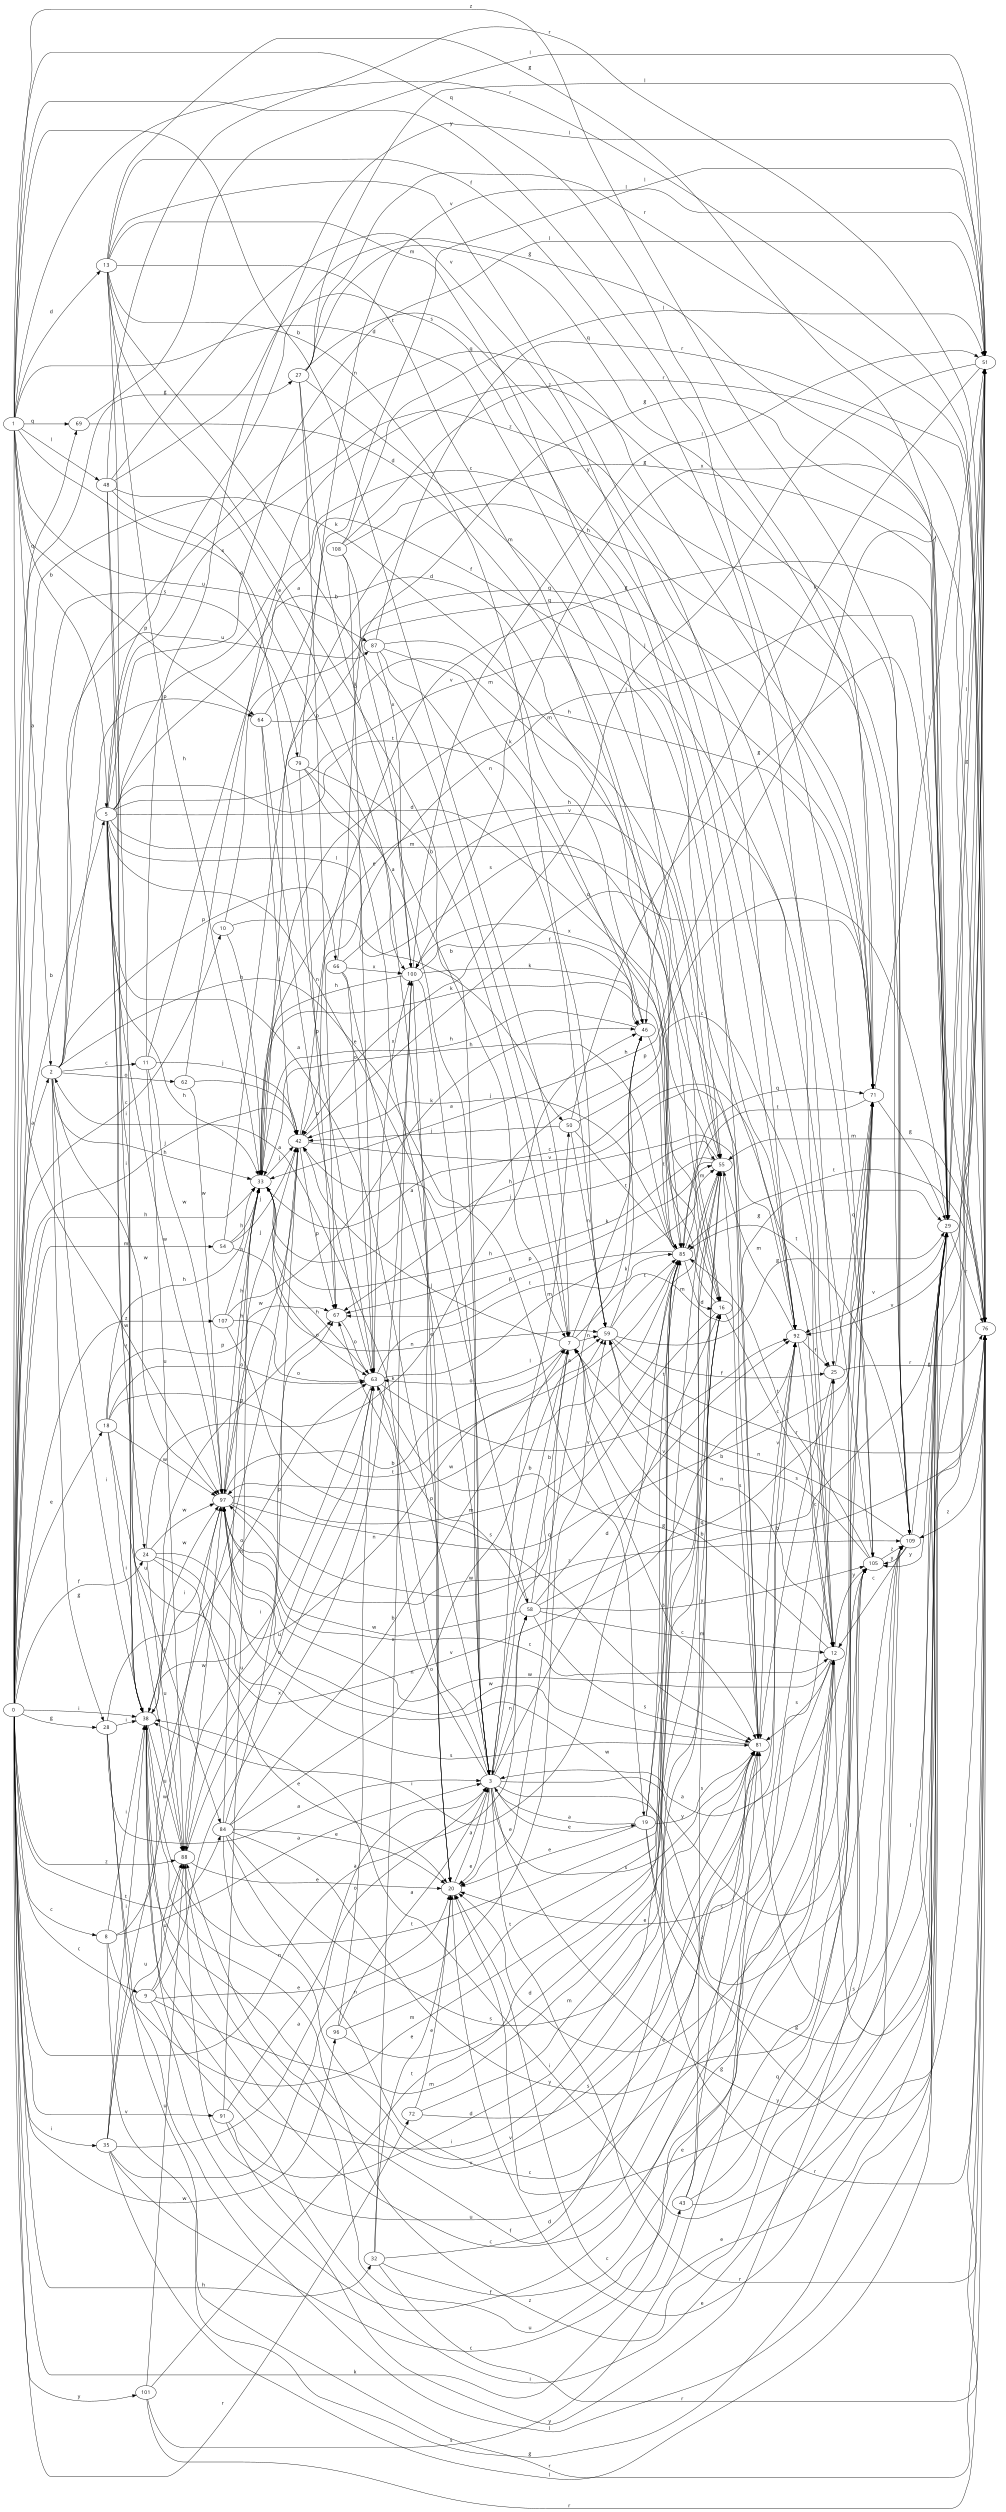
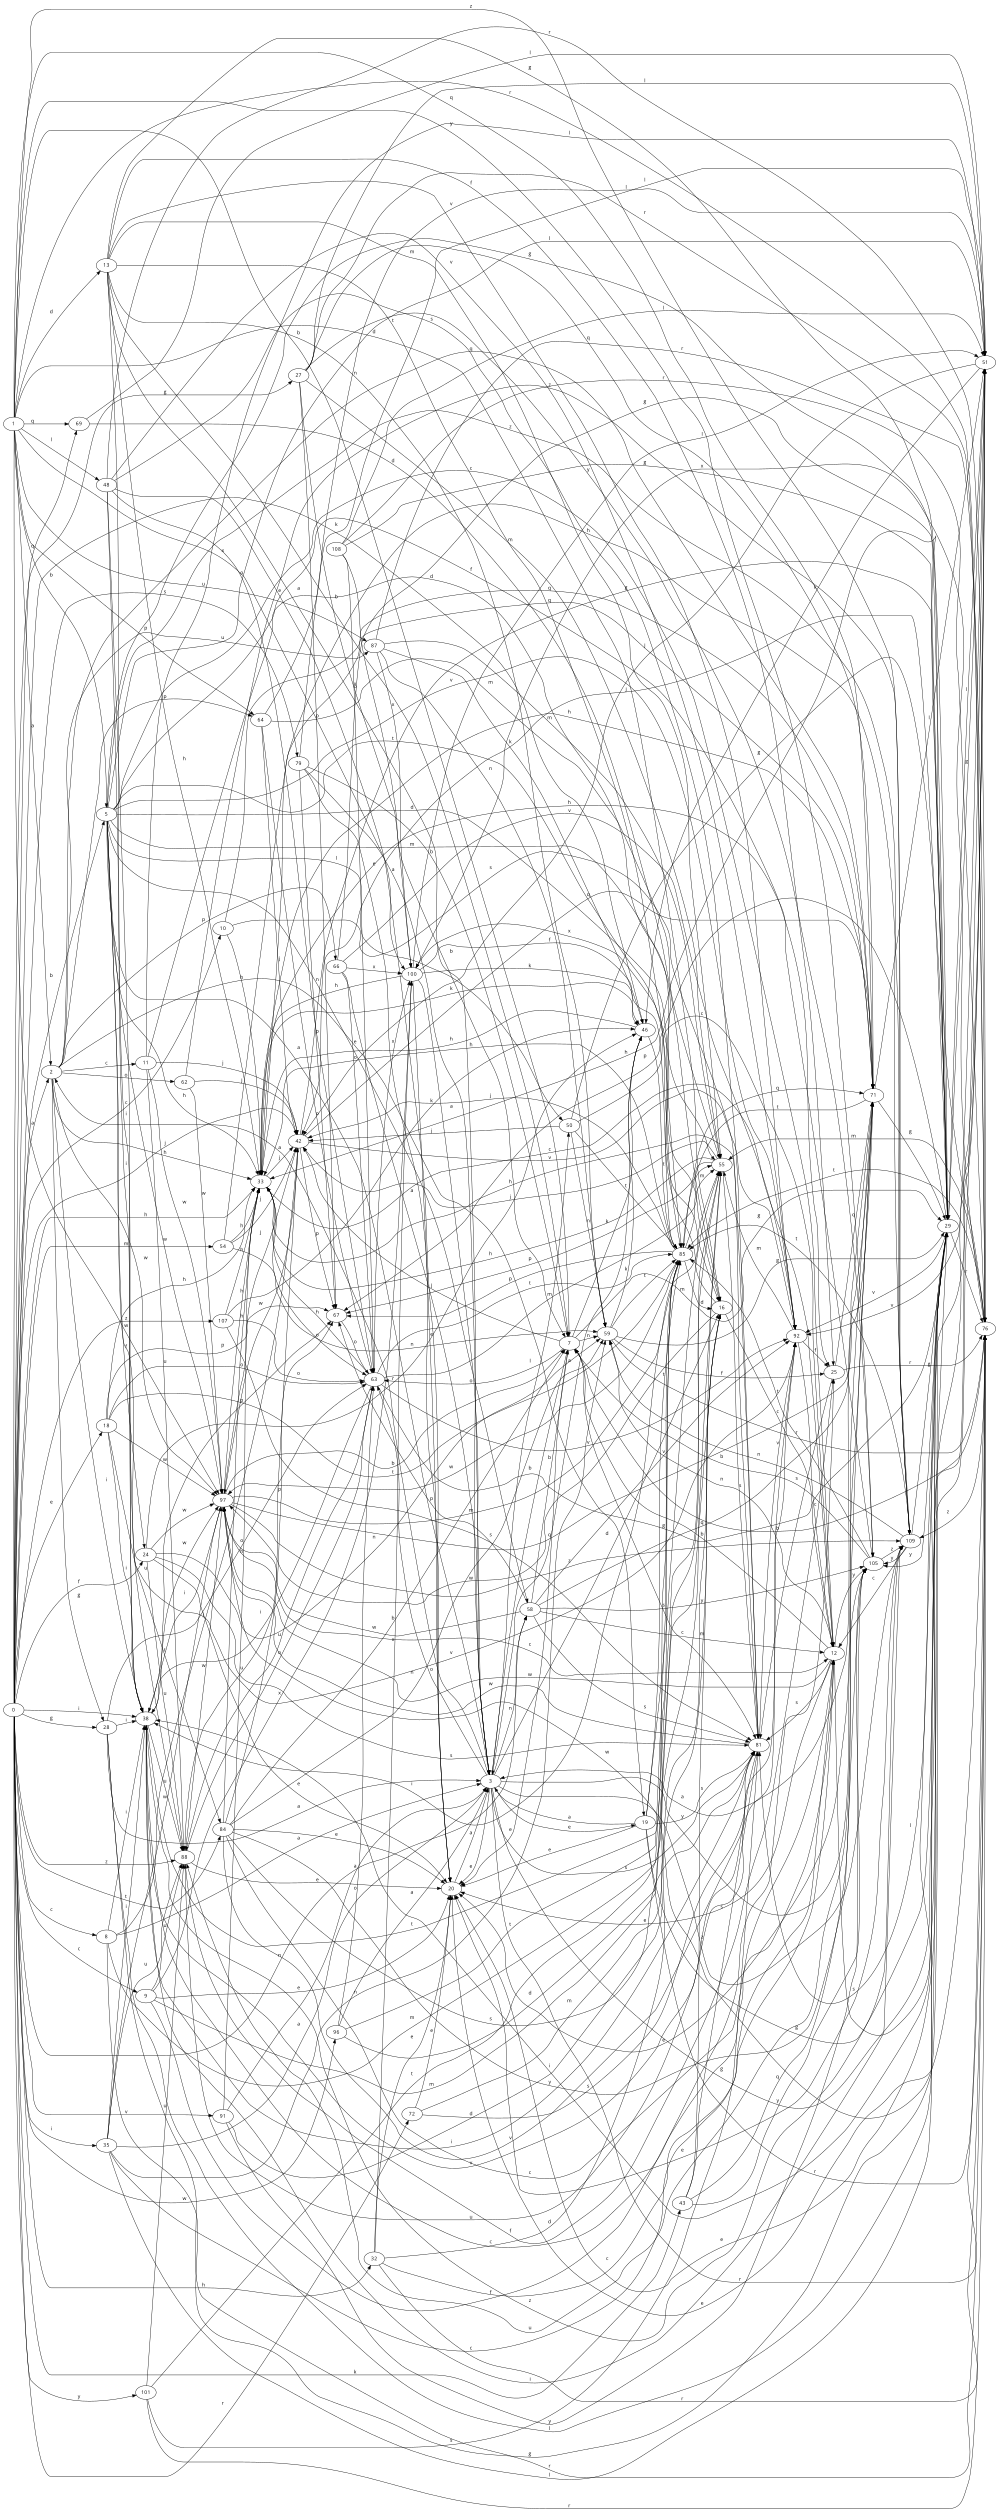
  strict digraph {
    fontname="Open Sans"
    rankdir=LR
    node [fontname="Open Sans"]
    edge [fontname="Open Sans"]
    0
    2
    5
    8
    9
    10
    18
    24
    27
    28
    32
    33
    35
    38
    42
    43
    46
    54
    58
    69
    72
    79
    84
    91
    96
    101
    107
    88
    64
    71
    87
    97
    11
    19
    62
    66
    16
    109
    3
    29
    50
    12
    25
    51
    55
    85
    92
    100
    20
    81
    63
    67
    59
    76
    105
    7
    108
    1
    13
    48
    0 -> 2 [label=a]
    0 -> 5 [label=b]
    0 -> 8 [label=c]
    0 -> 9 [label=c]
    0 -> 10 [label=c]
    0 -> 18 [label=e]
    0 -> 24 [label=f]
    0 -> 27 [label=g]
    0 -> 28 [label=g]
    0 -> 32 [label=h]
    0 -> 33 [label=h]
    0 -> 35 [label=i]
    0 -> 38 [label=i]
    0 -> 42 [label=j]
    0 -> 43 [label=k]
    0 -> 46 [label=k]
    0 -> 54 [label=m]
    0 -> 58 [label=n]
    0 -> 69 [label=q]
    0 -> 72 [label=r]
    0 -> 79 [label=s]
    0 -> 84 [label=t]
    0 -> 91 [label=v]
    0 -> 96 [label=w]
    0 -> 101 [label=y]
    0 -> 107 [label=z]
    0 -> 88 [label=z]
    2 -> 28 [label=g]
    2 -> 33 [label=h]
    2 -> 38 [label=i]
    2 -> 64 [label=p]
    2 -> 71 [label=q]
    2 -> 87 [label=u]
    2 -> 97 [label=w]
    2 -> 11 [label=c]
    2 -> 19 [label=e]
    2 -> 62 [label=o]
    2 -> 66 [label=p]
    5 -> 24 [label=f]
    5 -> 33 [label=h]
    5 -> 58 [label=n]
    5 -> 84 [label=t]
    5 -> 97 [label=w]
    5 -> 16 [label=d]
    5 -> 109 [label=z]
    5 -> 3 [label=a]
    5 -> 29 [label=g]
    5 -> 50 [label=l]
    5 -> 12 [label=c]
    5 -> 25 [label=f]
    5 -> 51 [label=l]
    5 -> 55 [label=m]
    5 -> 85 [label=t]
    5 -> 92 [label=v]
    8 -> 38 [label=i]
    8 -> 42 [label=j]
    8 -> 3 [label=a]
    8 -> 29 [label=g]
    8 -> 55 [label=m]
    9 -> 88 [label=u]
    9 -> 25 [label=f]
    9 -> 55 [label=m]
    9 -> 100 [label=x]
    9 -> 20 [label=e]
    10 -> 33 [label=h]
    10 -> 71 [label=q]
    10 -> 81 [label=s]
    18 -> 33 [label=h]
    18 -> 38 [label=i]
    18 -> 97 [label=w]
    18 -> 85 [label=t]
    18 -> 92 [label=v]
    18 -> 63 [label=o]
    18 -> 67 [label=p]
-   24 -> 46 [label=k]
+   24 -> 46 [label=r]
    24 -> 88 [label=u]
    24 -> 97 [label=w]
    24 -> 20 [label=e]
    24 -> 81 [label=s]
    24 -> 59 [label=n]
    27 -> 71 [label=q]
    27 -> 51 [label=l]
    27 -> 55 [label=m]
    27 -> 100 [label=x]
    27 -> 67 [label=p]
    27 -> 76 [label=r]
    27 -> 105 [label=y]
    28 -> 38 [label=i]
    28 -> 3 [label=a]
    28 -> 51 [label=l]
    28 -> 63 [label=o]
    28 -> 76 [label=r]
    32 -> 16 [label=d]
    32 -> 12 [label=c]
    32 -> 100 [label=x]
    32 -> 20 [label=e]
    32 -> 76 [label=r]
    33 -> 42 [label=j]
    33 -> 46 [label=k]
    33 -> 12 [label=c]
    33 -> 63 [label=o]
    35 -> 38 [label=i]
    35 -> 88 [label=u]
    35 -> 97 [label=w]
    35 -> 3 [label=a]
    35 -> 12 [label=c]
    35 -> 51 [label=l]
    35 -> 59 [label=n]
    38 -> 88 [label=u]
    38 -> 97 [label=w]
    38 -> 109 [label=z]
    38 -> 12 [label=c]
    38 -> 85 [label=t]
    38 -> 92 [label=v]
    38 -> 67 [label=p]
    42 -> 88 [label=u]
    42 -> 71 [label=q]
    42 -> 97 [label=w]
    42 -> 29 [label=g]
    42 -> 92 [label=v]
    42 -> 67 [label=p]
    43 -> 71 [label=q]
    43 -> 55 [label=m]
    43 -> 81 [label=s]
    43 -> 105 [label=y]
    46 -> 33 [label=h]
    46 -> 3 [label=a]
    46 -> 85 [label=t]
    54 -> 33 [label=h]
    54 -> 42 [label=j]
    54 -> 71 [label=q]
    54 -> 59 [label=n]
    58 -> 71 [label=q]
    58 -> 97 [label=w]
    58 -> 12 [label=c]
    58 -> 92 [label=v]
    58 -> 81 [label=s]
    58 -> 67 [label=p]
    58 -> 105 [label=y]
    58 -> 7 [label=b]
    69 -> 16 [label=d]
    69 -> 51 [label=l]
    72 -> 55 [label=m]
    72 -> 20 [label=e]
    72 -> 81 [label=s]
    79 -> 3 [label=a]
    79 -> 51 [label=l]
    79 -> 20 [label=e]
    79 -> 67 [label=p]
    79 -> 7 [label=b]
    84 -> 33 [label=h]
    84 -> 12 [label=c]
    84 -> 92 [label=v]
    84 -> 20 [label=e]
    84 -> 81 [label=s]
    84 -> 67 [label=p]
    84 -> 59 [label=n]
    84 -> 105 [label=y]
    84 -> 7 [label=b]
    91 -> 33 [label=h]
    91 -> 16 [label=d]
    91 -> 3 [label=a]
    91 -> 105 [label=y]
    96 -> 16 [label=d]
    96 -> 3 [label=a]
    96 -> 85 [label=t]
    96 -> 63 [label=o]
    101 -> 88 [label=u]
    101 -> 85 [label=t]
    101 -> 81 [label=s]
    101 -> 76 [label=r]
    107 -> 33 [label=h]
    107 -> 46 [label=k]
    107 -> 81 [label=s]
    107 -> 63 [label=o]
    88 -> 97 [label=w]
    88 -> 25 [label=f]
    88 -> 20 [label=e]
    88 -> 63 [label=o]
    64 -> 42 [label=j]
    64 -> 51 [label=l]
    64 -> 55 [label=m]
    64 -> 63 [label=o]
    71 -> 33 [label=h]
    71 -> 88 [label=u]
    71 -> 3 [label=a]
    71 -> 29 [label=g]
    71 -> 51 [label=l]
    71 -> 85 [label=t]
    71 -> 20 [label=e]
    87 -> 46 [label=k]
    87 -> 55 [label=m]
    87 -> 100 [label=x]
    87 -> 59 [label=n]
    87 -> 76 [label=r]
    97 -> 33 [label=h]
    97 -> 38 [label=i]
    97 -> 42 [label=j]
    97 -> 71 [label=q]
    97 -> 109 [label=z]
    97 -> 12 [label=c]
    97 -> 55 [label=m]
    97 -> 7 [label=b]
    11 -> 42 [label=j]
    11 -> 88 [label=u]
    11 -> 97 [label=w]
    11 -> 16 [label=d]
    11 -> 51 [label=l]
    19 -> 3 [label=a]
    19 -> 29 [label=g]
    19 -> 55 [label=m]
    19 -> 85 [label=t]
    19 -> 20 [label=e]
    19 -> 81 [label=s]
    19 -> 76 [label=r]
    62 -> 42 [label=j]
    62 -> 97 [label=w]
    62 -> 109 [label=z]
    66 -> 3 [label=a]
    66 -> 29 [label=g]
    66 -> 92 [label=v]
    66 -> 100 [label=x]
    66 -> 63 [label=o]
    16 -> 97 [label=w]
    16 -> 12 [label=c]
    16 -> 100 [label=x]
    109 -> 33 [label=h]
    109 -> 38 [label=i]
    109 -> 29 [label=g]
    109 -> 12 [label=c]
    109 -> 85 [label=t]
    109 -> 20 [label=e]
    109 -> 59 [label=n]
    109 -> 105 [label=y]
    3 -> 2 [label=a]
    3 -> 58 [label=n]
    3 -> 19 [label=e]
    3 -> 16 [label=d]
    3 -> 109 [label=z]
    3 -> 29 [label=g]
    3 -> 50 [label=l]
    3 -> 20 [label=e]
    3 -> 81 [label=s]
    3 -> 63 [label=o]
    3 -> 76 [label=r]
    3 -> 105 [label=y]
    3 -> 7 [label=b]
    29 -> 38 [label=i]
    29 -> 42 [label=j]
    29 -> 51 [label=l]
    29 -> 92 [label=v]
    29 -> 20 [label=e]
    29 -> 81 [label=s]
    29 -> 67 [label=p]
    29 -> 76 [label=r]
    29 -> 105 [label=y]
    50 -> 42 [label=j]
    50 -> 29 [label=g]
    50 -> 12 [label=c]
    50 -> 85 [label=t]
    50 -> 59 [label=n]
    12 -> 97 [label=w]
    12 -> 51 [label=l]
    12 -> 20 [label=e]
    12 -> 81 [label=s]
    12 -> 59 [label=n]
    12 -> 105 [label=y]
    12 -> 7 [label=b]
    25 -> 71 [label=q]
    25 -> 81 [label=s]
    25 -> 76 [label=r]
    51 -> 42 [label=j]
    51 -> 46 [label=k]
    51 -> 29 [label=g]
    51 -> 92 [label=v]
    51 -> 20 [label=e]
    55 -> 33 [label=h]
    55 -> 42 [label=j]
    55 -> 81 [label=s]
    55 -> 67 [label=p]
    85 -> 33 [label=h]
    85 -> 38 [label=i]
    85 -> 42 [label=j]
    85 -> 71 [label=q]
    85 -> 97 [label=w]
    85 -> 16 [label=d]
    85 -> 55 [label=m]
    85 -> 67 [label=p]
    92 -> 12 [label=c]
    92 -> 25 [label=f]
    92 -> 55 [label=m]
    100 -> 33 [label=h]
    100 -> 46 [label=k]
    100 -> 3 [label=a]
    100 -> 51 [label=l]
    100 -> 85 [label=f]
    100 -> 20 [label=e]
    20 -> 3 [label=a]
    81 -> 33 [label=h]
    81 -> 38 [label=i]
    81 -> 88 [label=u]
    81 -> 97 [label=w]
    81 -> 92 [label=v]
    63 -> 33 [label=h]
    63 -> 38 [label=i]
    63 -> 88 [label=u]
    63 -> 29 [label=g]
    63 -> 55 [label=m]
    63 -> 85 [label=t]
    63 -> 92 [label=v]
    63 -> 100 [label=x]
    67 -> 63 [label=o]
    59 -> 46 [label=k]
    59 -> 29 [label=g]
    59 -> 25 [label=f]
    59 -> 85 [label=t]
    59 -> 76 [label=r]
    76 -> 33 [label=h]
    76 -> 97 [label=w]
    76 -> 109 [label=z]
    76 -> 55 [label=m]
    76 -> 85 [label=t]
    76 -> 100 [label=x]
    76 -> 7 [label=b]
    105 -> 33 [label=h]
    105 -> 109 [label=z]
    105 -> 85 [label=t]
    105 -> 7 [label=b]
    7 -> 42 [label=j]
    7 -> 46 [label=k]
    7 -> 29 [label=g]
    7 -> 20 [label=e]
    7 -> 81 [label=s]
    7 -> 63 [label=o]
    7 -> 59 [label=n]
    108 -> 29 [label=g]
    108 -> 51 [label=l]
    108 -> 63 [label=o]
    108 -> 76 [label=r]
    108 -> 7 [label=b]
    1 -> 2 [label=a]
    1 -> 5 [label=b]
    1 -> 69 [label=q]
    1 -> 64 [label=p]
    1 -> 71 [label=q]
    1 -> 87 [label=u]
    1 -> 97 [label=w]
    1 -> 16 [label=d]
    1 -> 109 [label=z]
    1 -> 100 [label=x]
    1 -> 76 [label=r]
    1 -> 105 [label=y]
    1 -> 7 [label=b]
    1 -> 13 [label=d]
    1 -> 48 [label=l]
    13 -> 33 [label=h]
    13 -> 38 [label=i]
    13 -> 3 [label=a]
    13 -> 29 [label=g]
    13 -> 25 [label=f]
    13 -> 55 [label=m]
    13 -> 85 [label=t]
    13 -> 92 [label=v]
    13 -> 59 [label=n]
    13 -> 7 [label=b]
    48 -> 38 [label=i]
    48 -> 88 [label=u]
    48 -> 92 [label=v]
    48 -> 20 [label=e]
    48 -> 81 [label=s]
    48 -> 63 [label=o]
    48 -> 76 [label=r]
  }
